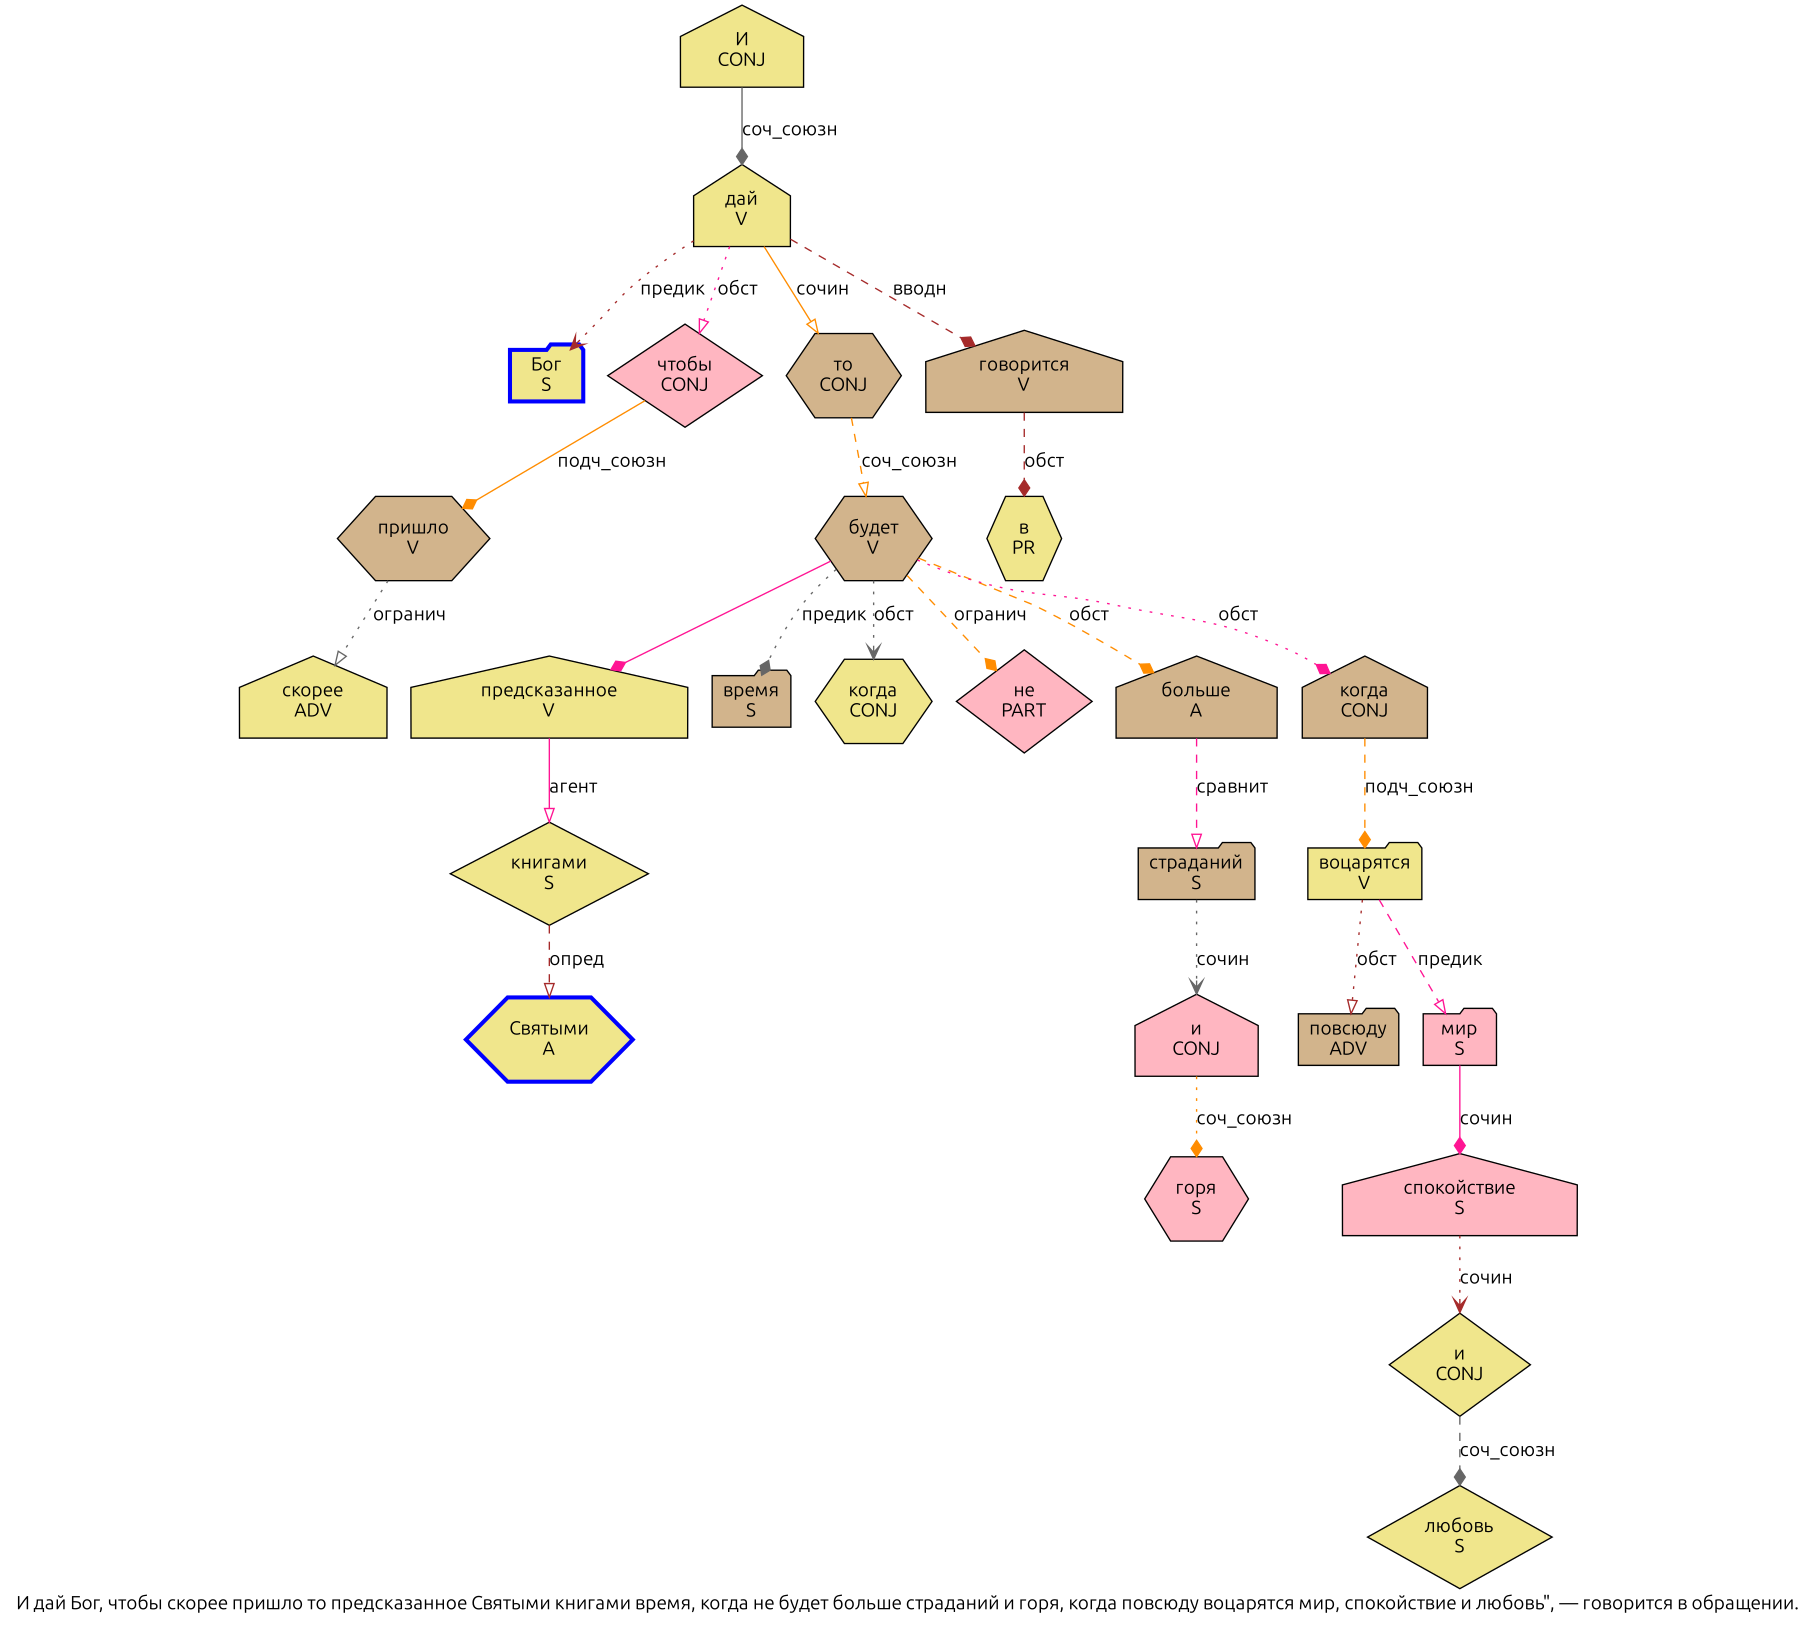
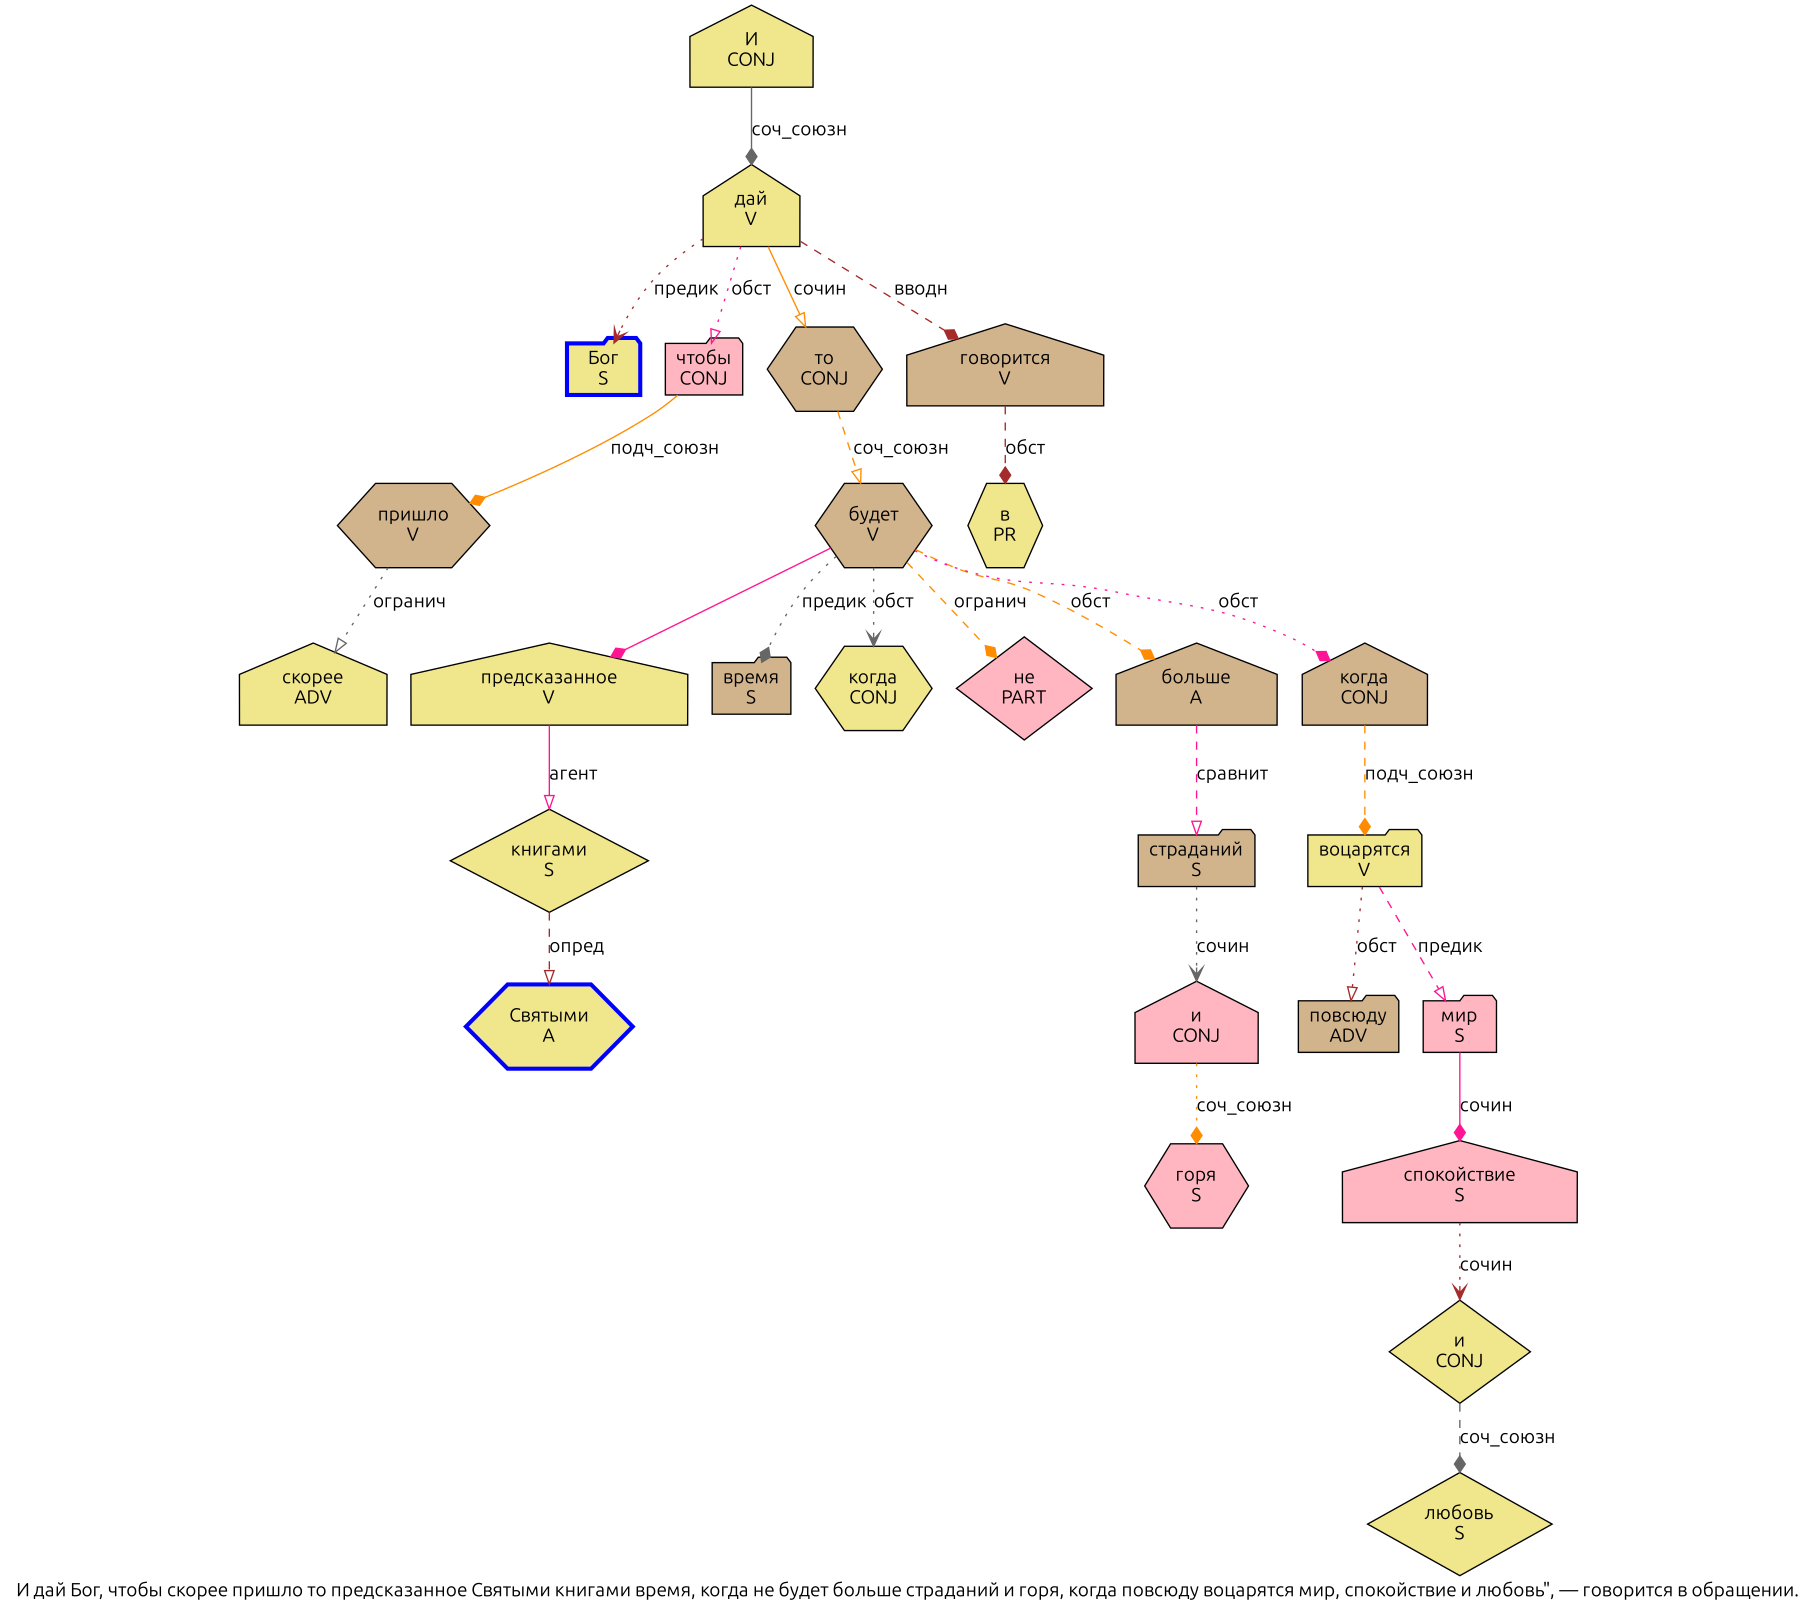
  digraph {
    fontname=Ubuntu
    label="И дай Бог, чтобы скорее пришло то предсказанное Святыми книгами время, когда не будет больше страданий и горя, когда повсюду воцарятся мир, спокойствие и любовь\", — говорится в обращении."
    node [fillcolor=khaki fontname=Ubuntu penwidth=1 shape=house style=filled]
    edge [arrowhead=diamond color=deeppink fontname=Ubuntu style=dotted]
    n1 [label="И\nCONJ"]
    n2 [label="дай\nV"]
    n3 [color=blue label="Бог\nS" penwidth=3 shape=folder]
-   n4 [fillcolor=lightpink label="чтобы\nCONJ" shape=diamond]
+   n4 [fillcolor=lightpink label="чтобы\nCONJ" shape=folder]
    n5 [fillcolor=tan label="то\nCONJ" shape=hexagon]
    n6 [fillcolor=tan label="говорится\nV"]
    n7 [fillcolor=tan label="пришло\nV" shape=hexagon]
    n8 [fillcolor=tan label="будет\nV" shape=hexagon]
    n9 [label="в\nPR" shape=hexagon]
    n10 [label="скорее\nADV"]
    n11 [label="предсказанное\nV"]
    n12 [fillcolor=tan label="время\nS" shape=folder]
    n13 [label="когда\nCONJ" shape=hexagon]
    n14 [fillcolor=lightpink label="не\nPART" shape=diamond]
    n15 [fillcolor=tan label="больше\nA"]
    n16 [fillcolor=tan label="когда\nCONJ"]
    n17 [label="книгами\nS" shape=diamond]
    n18 [color=blue label="Святыми\nA" penwidth=3 shape=hexagon]
    n19 [fillcolor=tan label="страданий\nS" shape=folder]
    n20 [label="воцарятся\nV" shape=folder]
    n21 [fillcolor=lightpink label="и\nCONJ"]
    n22 [fillcolor=lightpink label="горя\nS" shape=hexagon]
    n23 [fillcolor=tan label="повсюду\nADV" shape=folder]
    n24 [fillcolor=lightpink label="мир\nS" shape=folder]
    n25 [fillcolor=lightpink label="спокойствие\nS"]
    n26 [label="и\nCONJ" shape=diamond]
    n27 [label="любовь\nS" shape=diamond]
    n1 -> n2 [color=gray40 label="соч_союзн" style=solid]
    n2 -> n3 [arrowhead=vee color=brown label="предик"]
    n2 -> n4 [arrowhead=onormal label="обст"]
    n2 -> n5 [arrowhead=onormal color=darkorange label="сочин" style=solid]
    n2 -> n6 [color=brown label="вводн" style=dashed]
    n4 -> n7 [color=darkorange label="подч_союзн" style=solid]
    n5 -> n8 [arrowhead=onormal color=darkorange label="соч_союзн" style=dashed]
    n6 -> n9 [color=brown label="обст" style=dashed]
    n7 -> n10 [arrowhead=onormal color=gray40 label="огранич"]
    n8 -> n11 [style=solid]
    n8 -> n12 [color=gray40 label="предик"]
    n8 -> n13 [arrowhead=vee color=gray40 label="обст"]
    n8 -> n14 [color=darkorange label="огранич" style=dashed]
    n8 -> n15 [color=darkorange label="обст" style=dashed]
    n8 -> n16 [label="обст"]
    n11 -> n17 [arrowhead=onormal label="агент" style=solid]
    n15 -> n19 [arrowhead=onormal label="сравнит" style=dashed]
    n16 -> n20 [color=darkorange label="подч_союзн" style=dashed]
    n17 -> n18 [arrowhead=onormal color=brown label="опред" style=dashed]
    n19 -> n21 [arrowhead=vee color=gray40 label="сочин"]
    n20 -> n23 [arrowhead=onormal color=brown label="обст"]
    n20 -> n24 [arrowhead=onormal label="предик" style=dashed]
    n21 -> n22 [color=darkorange label="соч_союзн"]
    n24 -> n25 [label="сочин" style=solid]
    n25 -> n26 [arrowhead=vee color=brown label="сочин"]
    n26 -> n27 [color=gray40 label="соч_союзн" style=dashed]
  }
